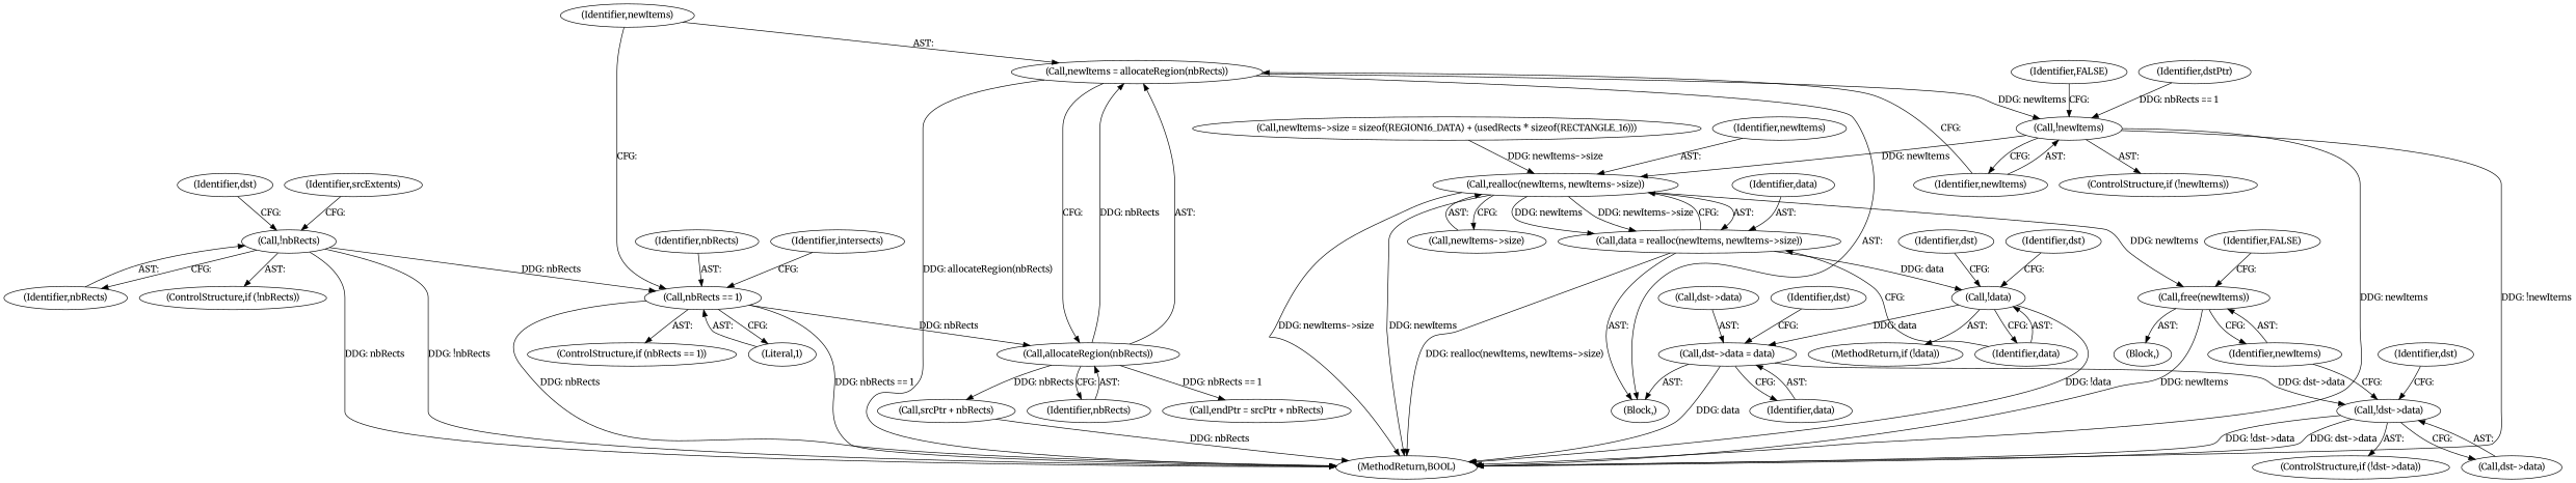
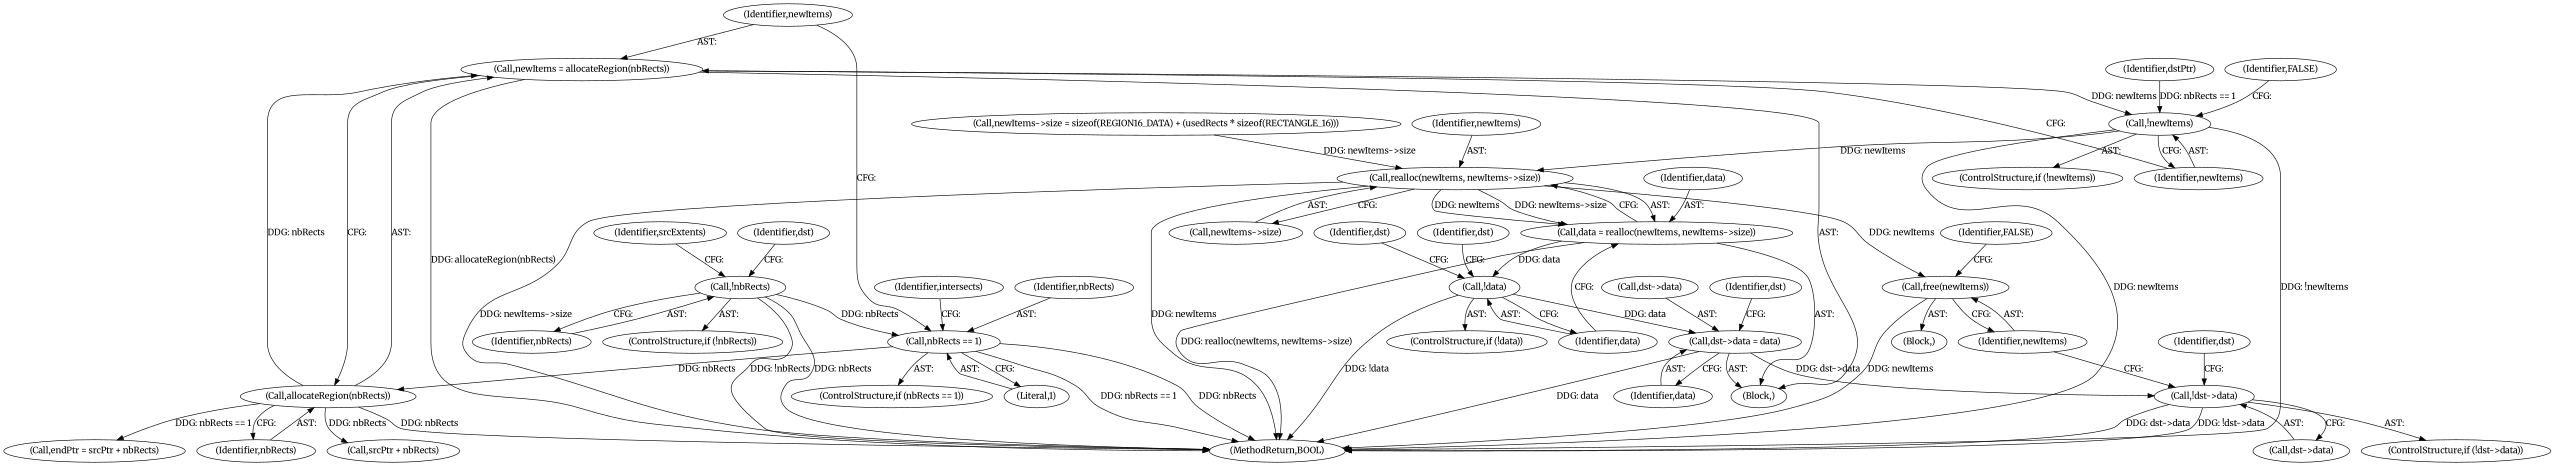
  digraph {
    fontname=Merriweather
    node [fontname=Merriweather]
    edge [fontname=Merriweather]
    n1 [label="(Call,newItems = allocateRegion(nbRects))"]
    n2 [label="(Call,allocateRegion(nbRects))"]
    n3 [label="(Call,!newItems)"]
    n4 [label="(MethodReturn,BOOL)"]
    n5 [label="(Block,)"]
    n6 [label="(Identifier,nbRects)"]
    n7 [label="(Call,srcPtr + nbRects)"]
    n8 [label="(Call,endPtr = srcPtr + nbRects)"]
    n9 [label="(Call,realloc(newItems, newItems->size))"]
    n10 [label="(Identifier,newItems)"]
    n11 [label="(ControlStructure,if (!newItems))"]
    n12 [label="(Call,nbRects == 1)"]
    n13 [label="(ControlStructure,if (nbRects == 1))"]
    n14 [label="(Literal,1)"]
    n15 [label="(Call,!nbRects)"]
    n16 [label="(Identifier,nbRects)"]
    n17 [label="(ControlStructure,if (!nbRects))"]
    n18 [label="(Call,data = realloc(newItems, newItems->size))"]
    n19 [label="(Call,free(newItems))"]
    n20 [label="(Call,newItems->size)"]
    n21 [label="(Call,!data)"]
    n22 [label="(Block,)"]
    n23 [label="(Identifier,newItems)"]
    n24 [label="(Call,dst->data = data)"]
    n25 [label="(Identifier,data)"]
-   n26 [label="(MethodReturn,if (!data))"]
+   n26 [label="(ControlStructure,if (!data))"]
    n27 [label="(Call,!dst->data)"]
    n28 [label="(Identifier,data)"]
    n29 [label="(Call,dst->data)"]
    n30 [label="(ControlStructure,if (!dst->data))"]
    n31 [label="(Identifier,newItems)"]
    n32 [label="(Identifier,dst)"]
    n33 [label="(Identifier,nbRects)"]
    n34 [label="(Call,newItems->size = sizeof(REGION16_DATA) + (usedRects * sizeof(RECTANGLE_16)))"]
    n35 [label="(Identifier,dst)"]
    n36 [label="(Identifier,FALSE)"]
    n37 [label="(Identifier,FALSE)"]
    n38 [label="(Identifier,newItems)"]
    n39 [label="(Identifier,dstPtr)"]
    n40 [label="(Identifier,dst)"]
    n41 [label="(Identifier,dst)"]
    n42 [label="(Call,dst->data)"]
    n43 [label="(Identifier,data)"]
    n44 [label="(Identifier,dst)"]
    n45 [label="(Identifier,intersects)"]
    n46 [label="(Identifier,srcExtents)"]
    n1 -> n2 [label="CFG: "]
    n1 -> n3 [label="DDG: newItems"]
    n1 -> n4 [label="DDG: allocateRegion(nbRects)"]
    n1 -> n5 [label="AST: "]
    n2 -> n1 [label="AST: "]
    n2 -> n1 [label="DDG: nbRects"]
-   n7 -> n4 [label="DDG: nbRects"]
+   n2 -> n4 [label="DDG: nbRects"]
    n2 -> n6 [label="CFG: "]
    n2 -> n7 [label="DDG: nbRects"]
    n2 -> n8 [label="DDG: nbRects == 1"]
    n3 -> n4 [label="DDG: newItems"]
    n3 -> n4 [label="DDG: !newItems"]
    n3 -> n9 [label="DDG: newItems"]
    n3 -> n10 [label="CFG: "]
    n3 -> n11 [label="AST: "]
    n6 -> n2 [label="AST: "]
    n9 -> n4 [label="DDG: newItems"]
    n9 -> n4 [label="DDG: newItems->size"]
    n9 -> n18 [label="AST: "]
    n9 -> n18 [label="DDG: newItems"]
    n9 -> n18 [label="DDG: newItems->size"]
    n9 -> n19 [label="DDG: newItems"]
    n9 -> n20 [label="CFG: "]
    n10 -> n1 [label="CFG: "]
    n10 -> n3 [label="AST: "]
    n12 -> n2 [label="DDG: nbRects"]
    n12 -> n4 [label="DDG: nbRects == 1"]
    n12 -> n4 [label="DDG: nbRects"]
    n12 -> n13 [label="AST: "]
    n12 -> n14 [label="CFG: "]
    n14 -> n12 [label="AST: "]
    n15 -> n4 [label="DDG: !nbRects"]
    n15 -> n4 [label="DDG: nbRects"]
    n15 -> n12 [label="DDG: nbRects"]
    n15 -> n16 [label="CFG: "]
    n15 -> n17 [label="AST: "]
    n16 -> n15 [label="AST: "]
    n18 -> n4 [label="DDG: realloc(newItems, newItems->size)"]
    n18 -> n5 [label="AST: "]
    n18 -> n9 [label="CFG: "]
    n18 -> n21 [label="DDG: data"]
    n19 -> n4 [label="DDG: newItems"]
    n19 -> n22 [label="AST: "]
    n19 -> n23 [label="CFG: "]
    n20 -> n9 [label="AST: "]
    n21 -> n4 [label="DDG: !data"]
    n21 -> n24 [label="DDG: data"]
    n21 -> n25 [label="CFG: "]
    n21 -> n26 [label="AST: "]
    n23 -> n19 [label="AST: "]
    n23 -> n27 [label="CFG: "]
    n24 -> n4 [label="DDG: data"]
    n24 -> n5 [label="AST: "]
    n24 -> n27 [label="DDG: dst->data"]
    n24 -> n28 [label="CFG: "]
    n25 -> n18 [label="CFG: "]
    n25 -> n21 [label="AST: "]
    n27 -> n4 [label="DDG: dst->data"]
    n27 -> n4 [label="DDG: !dst->data"]
    n27 -> n29 [label="CFG: "]
    n27 -> n30 [label="AST: "]
    n28 -> n24 [label="AST: "]
    n29 -> n27 [label="AST: "]
    n31 -> n1 [label="AST: "]
    n31 -> n12 [label="CFG: "]
    n32 -> n27 [label="CFG: "]
    n33 -> n12 [label="AST: "]
    n34 -> n9 [label="DDG: newItems->size"]
    n35 -> n24 [label="CFG: "]
    n36 -> n19 [label="CFG: "]
    n37 -> n3 [label="CFG: "]
    n38 -> n9 [label="AST: "]
    n39 -> n3 [label="DDG: nbRects == 1"]
    n40 -> n15 [label="CFG: "]
    n41 -> n21 [label="CFG: "]
    n42 -> n24 [label="AST: "]
    n43 -> n18 [label="AST: "]
    n44 -> n21 [label="CFG: "]
    n45 -> n12 [label="CFG: "]
    n46 -> n15 [label="CFG: "]
  }
